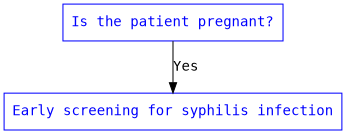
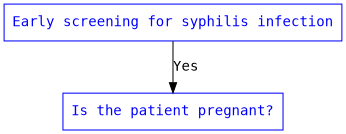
  digraph {
    rankdir=TB
    fontname="DejaVu Sans Mono"
    node [color=blue fontcolor=blue shape=rectangle fontname="DejaVu Sans Mono"]
    n1 [label="Is the patient pregnant?"]
    n2 [label="Early screening for syphilis infection"]
-   n1 -> n2 [label=Yes fontname="DejaVu Sans Mono"]
+   n2 -> n1 [label=Yes fontname="DejaVu Sans Mono"]
  }
